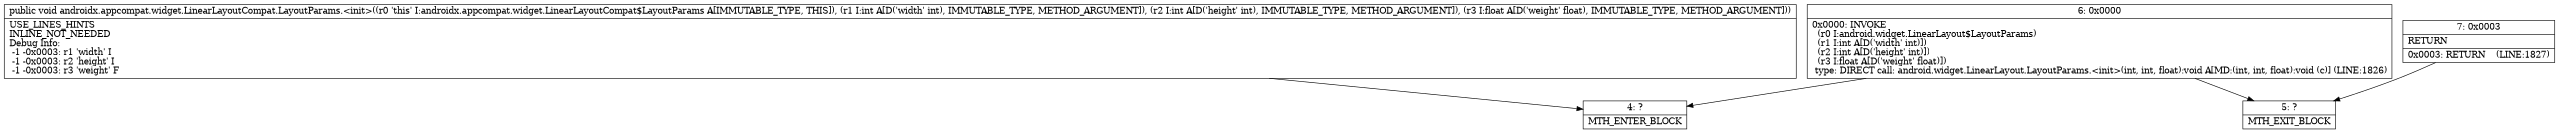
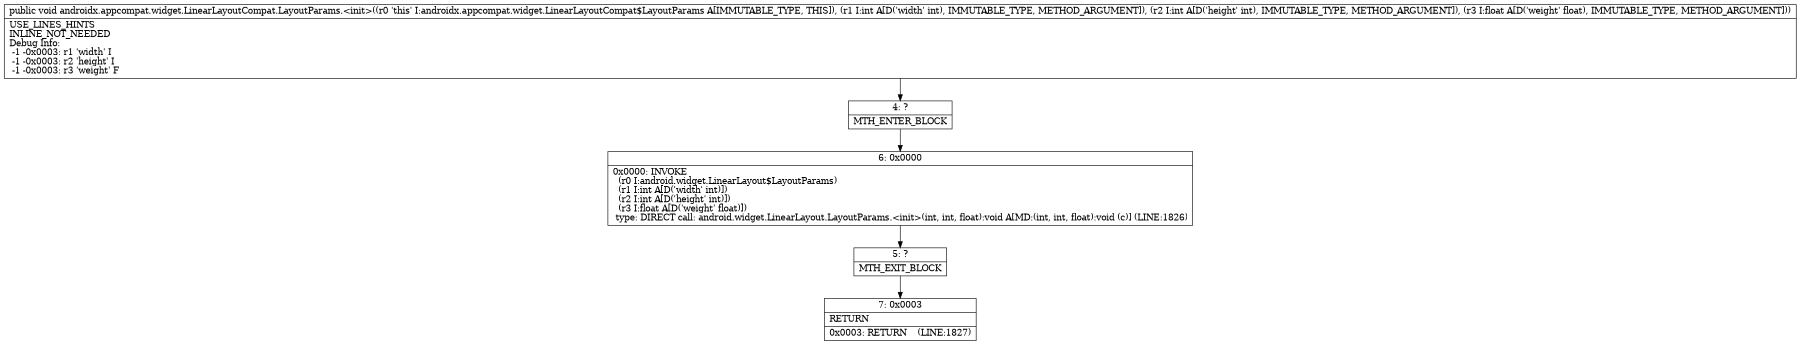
  digraph {
    node [shape=record]
    n1 [label="{4\:\ ?|MTH_ENTER_BLOCK\l}"]
    n2 [label="{6\:\ 0x0000|0x0000: INVOKE  \l  (r0 I:android.widget.LinearLayout$LayoutParams)\l  (r1 I:int A[D('width' int)])\l  (r2 I:int A[D('height' int)])\l  (r3 I:float A[D('weight' float)])\l type: DIRECT call: android.widget.LinearLayout.LayoutParams.\<init\>(int, int, float):void A[MD:(int, int, float):void (c)] (LINE:1826)\l}"]
    n3 [label="{5\:\ ?|MTH_EXIT_BLOCK\l}"]
    n4 [label="{7\:\ 0x0003|RETURN\l|0x0003: RETURN    (LINE:1827)\l}"]
    n5 [label="{public void androidx.appcompat.widget.LinearLayoutCompat.LayoutParams.\<init\>((r0 'this' I:androidx.appcompat.widget.LinearLayoutCompat$LayoutParams A[IMMUTABLE_TYPE, THIS]), (r1 I:int A[D('width' int), IMMUTABLE_TYPE, METHOD_ARGUMENT]), (r2 I:int A[D('height' int), IMMUTABLE_TYPE, METHOD_ARGUMENT]), (r3 I:float A[D('weight' float), IMMUTABLE_TYPE, METHOD_ARGUMENT]))  | USE_LINES_HINTS\lINLINE_NOT_NEEDED\lDebug Info:\l  \-1 \-0x0003: r1 'width' I\l  \-1 \-0x0003: r2 'height' I\l  \-1 \-0x0003: r3 'weight' F\l}"]
-   n2 -> n1
+   n1 -> n2
    n2 -> n3
-   n4 -> n3
+   n3 -> n4
    n5 -> n1
  }
